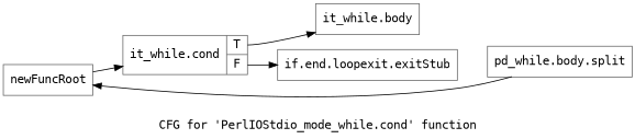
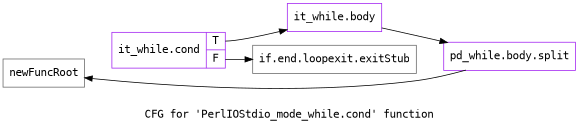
  digraph {
    fontname="DejaVu Sans Mono"
    label="CFG for 'PerlIOStdio_mode_while.cond' function"
    rankdir=LR
    node [color=gray40 fontname="DejaVu Sans Mono" shape=record]
    edge [fontname="DejaVu Sans Mono"]
    n1 [label="{newFuncRoot}"]
-   n2 [label="{it_while.cond|{<s0>T|<s1>F}}"]
+   n2 [color=purple label="{it_while.cond|{<s0>T|<s1>F}}"]
    n3 [label="{if.end.loopexit.exitStub}"]
-   n4 [label="{it_while.body}"]
-   n5 [label="{pd_while.body.split}"]
-   n1 -> n2
+   n4 [color=purple label="{it_while.body}"]
+   n5 [color=purple label="{pd_while.body.split}"]
    n2 -> n3 [tailport=s1]
    n2 -> n4 [tailport=s0]
+   n4 -> n5
    n5 -> n1
  }
